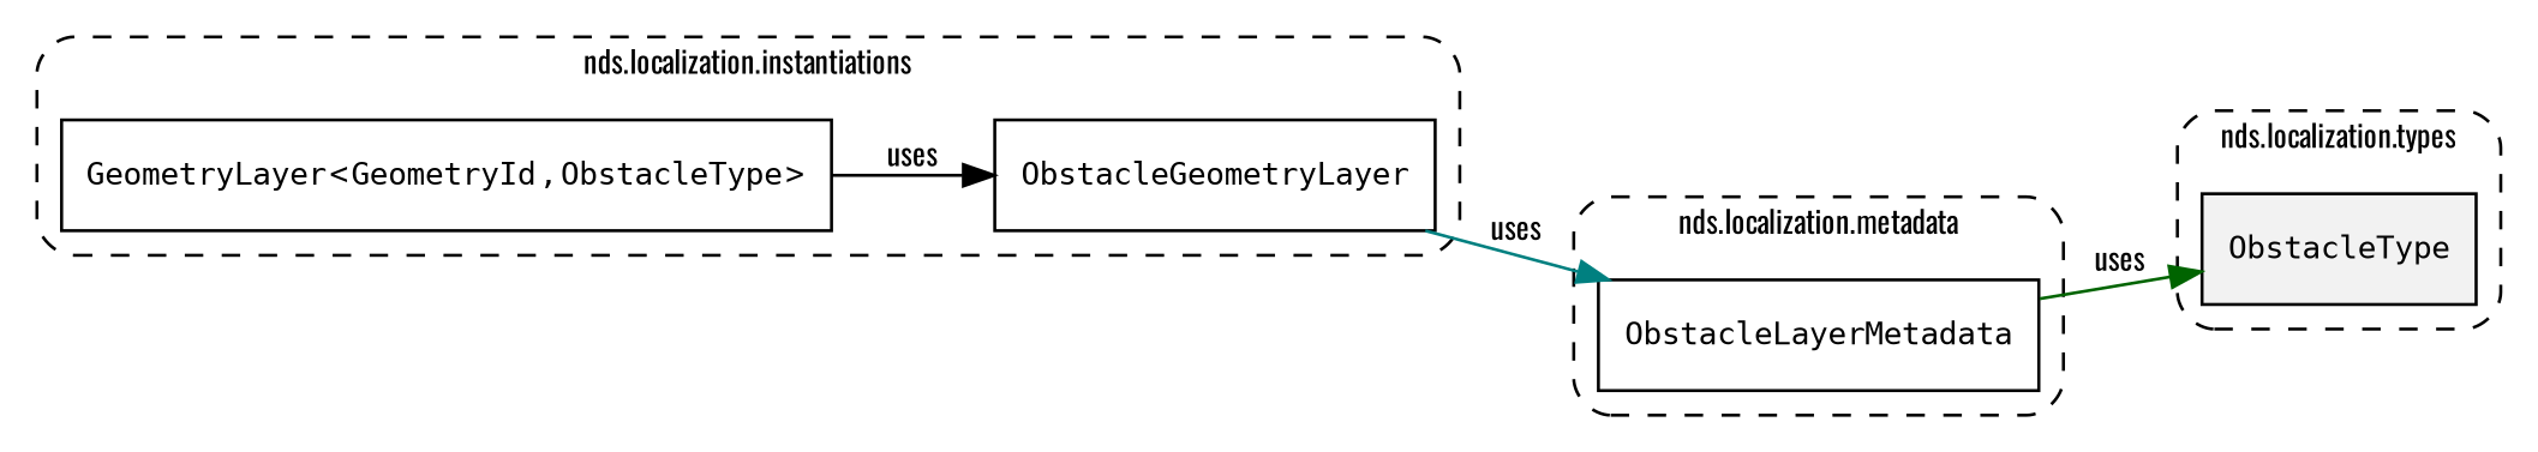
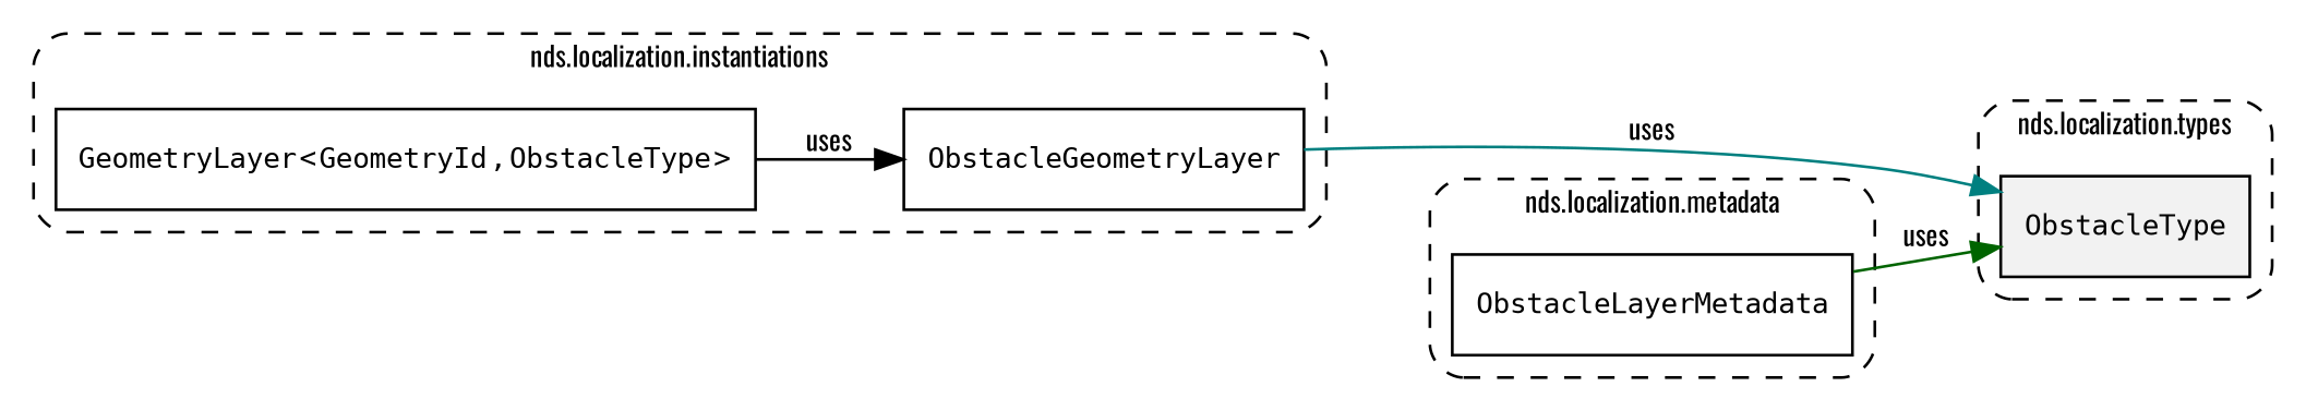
  digraph {
    fontname=Oswald
    fontsize=10
    rankdir=LR
    node [fontname=Oswald fontsize=10 shape=box]
    edge [fontname=Oswald fontsize=10]
    n1 [fillcolor="#0000000D" label=<<font face="monospace"><table align="center" border="0" cellspacing="0" cellpadding="0"><tr><td href="../../../content/packages/nds.localization.types.html#Enum-ObstacleType" title="Enum defined in nds.localization.types">ObstacleType</td></tr></table></font>> style=filled]
    n2 [label=<<font face="monospace"><table align="center" border="0" cellspacing="0" cellpadding="0"><tr><td href="../../../content/packages/nds.localization.instantiations.html#InstantiateType-ObstacleGeometryLayer" title="InstantiateType defined in nds.localization.instantiations">ObstacleGeometryLayer</td></tr></table></font>>]
    n3 [label=<<font face="monospace"><table align="center" border="0" cellspacing="0" cellpadding="0"><tr><td href="../../../content/packages/nds.core.geometry.html#Structure-GeometryLayer" title="Structure defined in nds.core.geometry">GeometryLayer</td><td>&lt;</td><td><table align="center" border="0" cellspacing="0" cellpadding="0"><tr><td href="../../../content/packages/nds.core.geometry.html#Subtype-GeometryId" title="Subtype defined in nds.core.geometry">GeometryId</td></tr></table></td><td>,</td><td><table align="center" border="0" cellspacing="0" cellpadding="0"><tr><td href="../../../content/packages/nds.localization.types.html#Enum-ObstacleType" title="Enum defined in nds.localization.types">ObstacleType</td></tr></table></td><td>&gt;</td></tr></table></font>>]
    n4 [label=<<font face="monospace"><table align="center" border="0" cellspacing="0" cellpadding="0"><tr><td href="../../../content/packages/nds.localization.metadata.html#Structure-ObstacleLayerMetadata" title="Structure defined in nds.localization.metadata">ObstacleLayerMetadata</td></tr></table></font>>]
    subgraph cluster_1 {
      label="nds.localization.types"
      style="dashed, rounded"
      n1
    }
    subgraph cluster_2 {
      label="nds.localization.instantiations"
      style="dashed, rounded"
      n2
      n3
    }
    subgraph cluster_3 {
      label="nds.localization.metadata"
      style="dashed, rounded"
      n4
    }
-   n2 -> n4 [color=teal label=uses]
+   n2 -> n1 [color=teal label=uses]
    n3 -> n2 [color=black label=uses]
    n4 -> n1 [color=darkgreen label=uses]
  }
